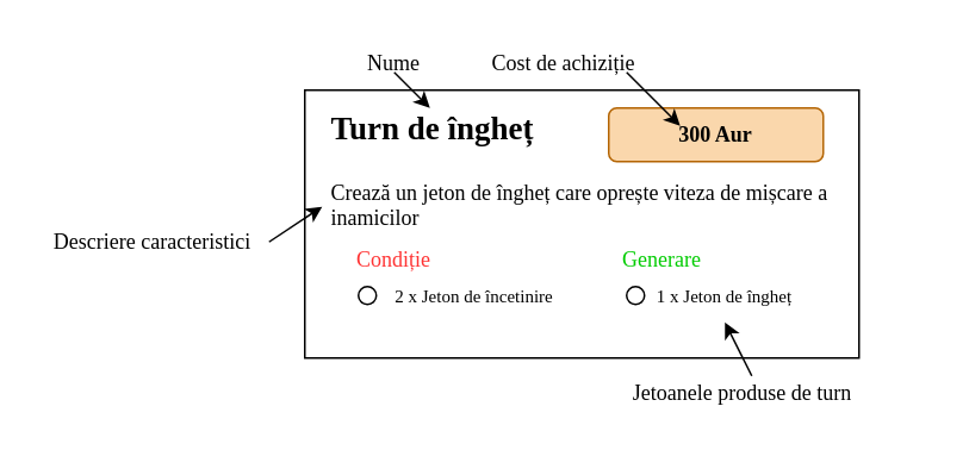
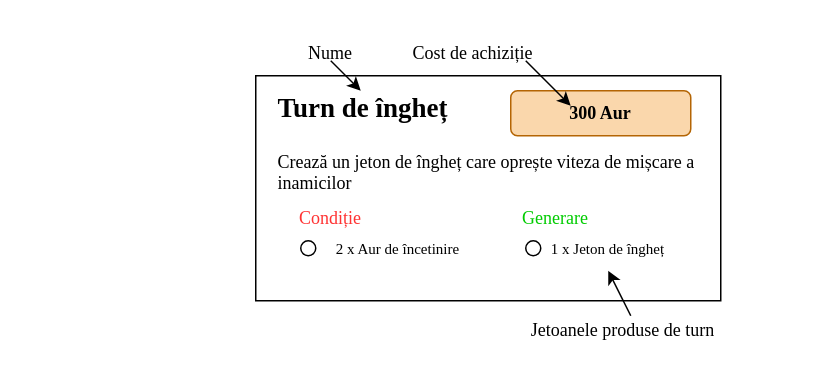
  <mxCell id="0" />
  <mxCell id="1" parent="0" />
  <mxCell id="2" value="" style="rounded=0;whiteSpace=wrap;html=1;fontFamily=Times New Roman;" parent="1" vertex="1"><mxGeometry x="170" y="50" width="310" height="150" as="geometry" /></mxCell>
  <mxCell id="3" value="&lt;h1&gt;&lt;font style=&quot;font-size: 18px;&quot;&gt;Turn de îngheț&lt;/font&gt;&lt;/h1&gt;&lt;p&gt;Crează un jeton de îngheț care oprește viteza de mișcare a inamicilor&lt;/p&gt;" style="text;html=1;fillColor=none;spacing=5;spacingTop=-20;whiteSpace=wrap;overflow=hidden;rounded=0;fontFamily=Times New Roman;" parent="1" vertex="1"><mxGeometry x="180" y="50" width="290" height="80" as="geometry" /></mxCell>
  <mxCell id="4" value="&lt;b&gt;300 Aur&lt;/b&gt;" style="rounded=1;whiteSpace=wrap;html=1;fillColor=#fad7ac;strokeColor=#b46504;fontFamily=Times New Roman;" parent="1" vertex="1"><mxGeometry x="340" y="60" width="120" height="30" as="geometry" /></mxCell>
  <mxCell id="5" value="" style="endArrow=classic;html=1;rounded=0;exitX=0.5;exitY=0.667;exitDx=0;exitDy=0;exitPerimeter=0;fontFamily=Times New Roman;" parent="1" source="7" edge="1"><mxGeometry width="50" height="50" relative="1" as="geometry"><mxPoint x="240" y="30" as="sourcePoint" /><mxPoint x="240" y="60" as="targetPoint" /></mxGeometry></mxCell>
  <mxCell id="6" value="" style="endArrow=classic;html=1;rounded=0;entryX=0.333;entryY=0.333;entryDx=0;entryDy=0;entryPerimeter=0;fontFamily=Times New Roman;" parent="1" target="4" edge="1"><mxGeometry width="50" height="50" relative="1" as="geometry"><mxPoint x="350" y="40" as="sourcePoint" /><mxPoint x="410" y="20" as="targetPoint" /></mxGeometry></mxCell>
  <mxCell id="7" value="Nume" style="text;html=1;strokeColor=none;fillColor=none;align=center;verticalAlign=middle;whiteSpace=wrap;rounded=0;fontFamily=Times New Roman;" parent="1" vertex="1"><mxGeometry x="190" y="20" width="60" height="30" as="geometry" /></mxCell>
- <mxCell id="8" value="Descriere caracteristici" style="text;html=1;strokeColor=none;fillColor=none;align=center;verticalAlign=middle;whiteSpace=wrap;rounded=0;fontFamily=Times New Roman;" parent="1" vertex="1"><mxGeometry x="20" y="120" width="130" height="30" as="geometry" /></mxCell>
  <mxCell id="9" value="Cost de achiziție" style="text;html=1;strokeColor=none;fillColor=none;align=center;verticalAlign=middle;whiteSpace=wrap;rounded=0;fontFamily=Times New Roman;" parent="1" vertex="1"><mxGeometry x="260" y="20" width="110" height="30" as="geometry" /></mxCell>
  <mxCell id="10" value="Condiție" style="text;html=1;align=center;verticalAlign=middle;whiteSpace=wrap;rounded=0;fontColor=#FF3333;fontFamily=Times New Roman;" parent="1" vertex="1"><mxGeometry x="190" y="130" width="60" height="30" as="geometry" /></mxCell>
- <mxCell id="11" value="2 x Jeton de încetinire" style="text;html=1;strokeColor=none;fillColor=none;align=center;verticalAlign=middle;whiteSpace=wrap;rounded=0;fontSize=10;fontFamily=Times New Roman;" parent="1" vertex="1"><mxGeometry x="200" y="150" width="130" height="30" as="geometry" /></mxCell>
+ <mxCell id="11" value="2 x Aur de încetinire" style="text;html=1;strokeColor=none;fillColor=none;align=center;verticalAlign=middle;whiteSpace=wrap;rounded=0;fontSize=10;fontFamily=Times New Roman;" parent="1" vertex="1"><mxGeometry x="200" y="150" width="130" height="30" as="geometry" /></mxCell>
  <mxCell id="12" value="" style="ellipse;whiteSpace=wrap;html=1;aspect=fixed;fontFamily=Times New Roman;" parent="1" vertex="1"><mxGeometry x="200" y="160" width="10" height="10" as="geometry" /></mxCell>
  <mxCell id="13" value="Generare" style="text;html=1;align=center;verticalAlign=middle;whiteSpace=wrap;rounded=0;fillColor=none;fontColor=#00CC00;fontFamily=Times New Roman;" parent="1" vertex="1"><mxGeometry x="340" y="130" width="60" height="30" as="geometry" /></mxCell>
  <mxCell id="14" value="" style="ellipse;whiteSpace=wrap;html=1;aspect=fixed;fontFamily=Times New Roman;" parent="1" vertex="1"><mxGeometry x="350" y="160" width="10" height="10" as="geometry" /></mxCell>
  <mxCell id="15" value="1 x Jeton de îngheț" style="text;html=1;strokeColor=none;fillColor=none;align=center;verticalAlign=middle;whiteSpace=wrap;rounded=0;fontSize=10;fontFamily=Times New Roman;" parent="1" vertex="1"><mxGeometry x="340" y="150" width="130" height="30" as="geometry" /></mxCell>
  <mxCell id="16" value="" style="endArrow=classic;html=1;rounded=0;entryX=0.5;entryY=1;entryDx=0;entryDy=0;fontFamily=Times New Roman;" parent="1" target="15" edge="1"><mxGeometry width="50" height="50" relative="1" as="geometry"><mxPoint x="420" y="210" as="sourcePoint" /><mxPoint x="420" y="50" as="targetPoint" /></mxGeometry></mxCell>
  <mxCell id="17" value="Jetoanele produse de turn" style="text;html=1;strokeColor=none;fillColor=none;align=center;verticalAlign=middle;whiteSpace=wrap;rounded=0;fontFamily=Times New Roman;" parent="1" vertex="1"><mxGeometry x="310" y="210" width="210" height="20" as="geometry" /></mxCell>
- <mxCell id="18" value="" style="endArrow=classic;html=1;rounded=0;exitX=1;exitY=0.5;exitDx=0;exitDy=0;entryX=-0.001;entryY=0.816;entryDx=0;entryDy=0;entryPerimeter=0;fontFamily=Times New Roman;" parent="1" source="8" target="3" edge="1"><mxGeometry width="50" height="50" relative="1" as="geometry"><mxPoint x="280" y="50" as="sourcePoint" /><mxPoint x="190" y="110" as="targetPoint" /></mxGeometry></mxCell>
